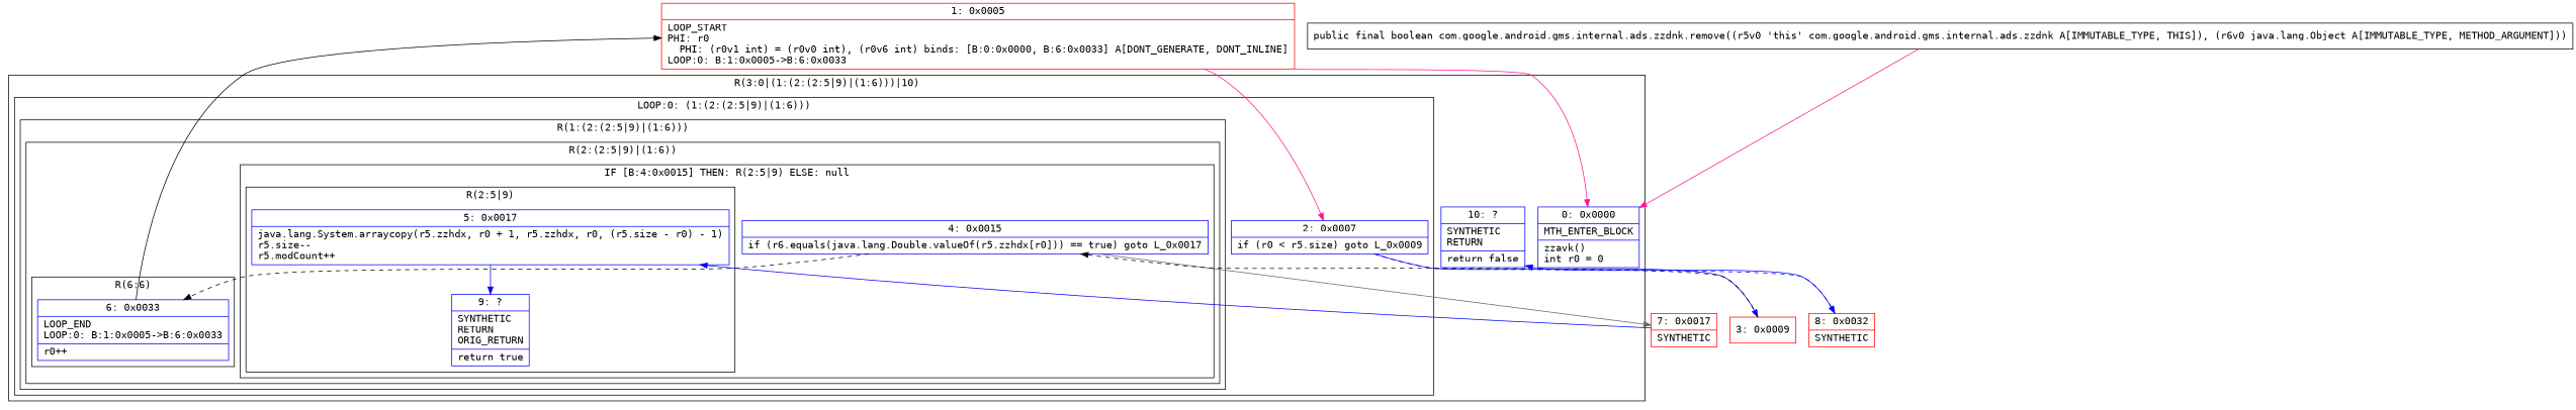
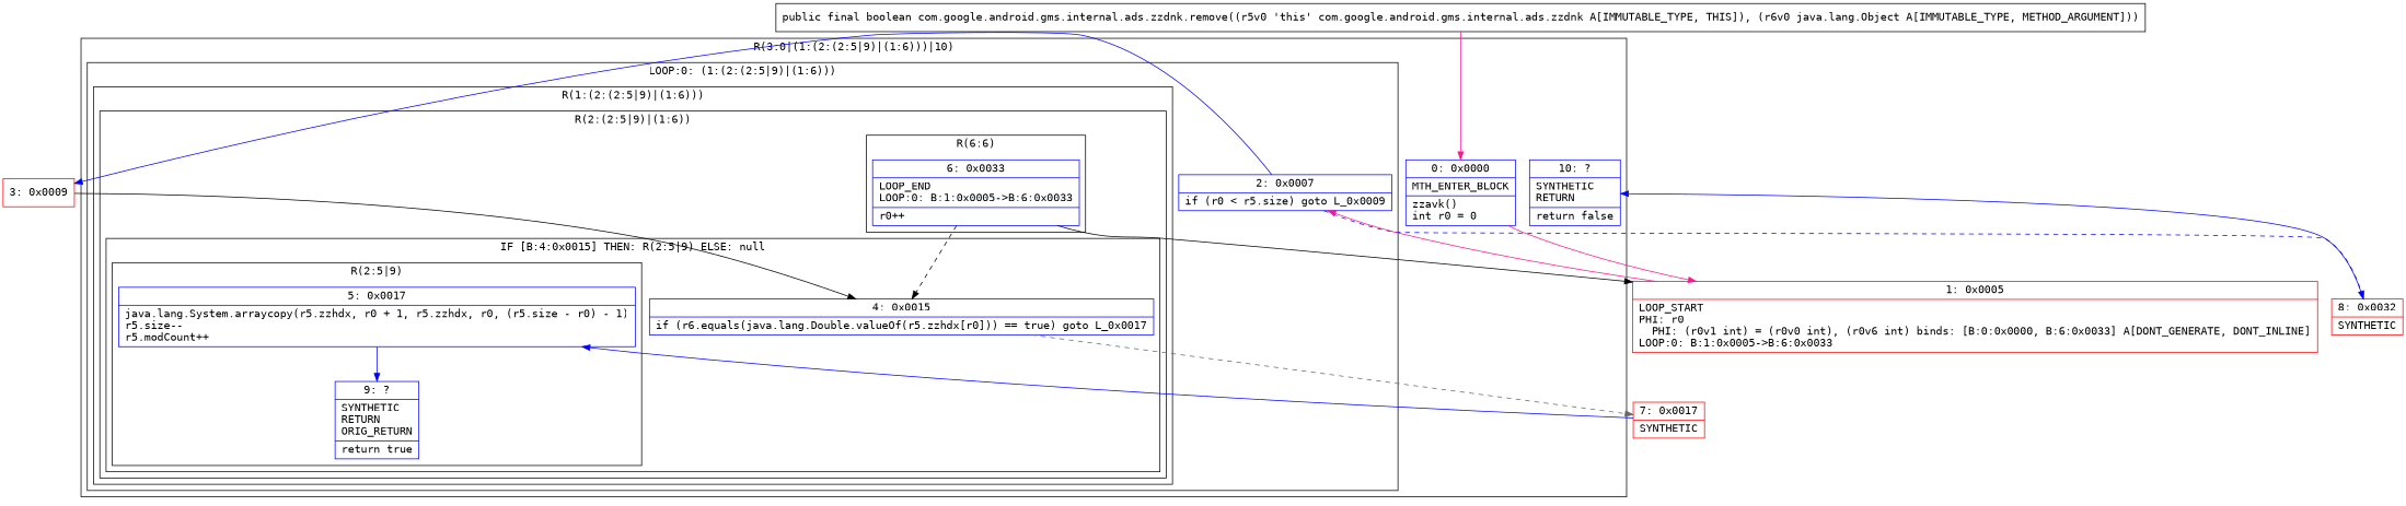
  digraph {
    fontname="DejaVu Sans Mono"
    node [color=blue fontname="DejaVu Sans Mono" shape=record]
    edge [color=blue fontname="DejaVu Sans Mono"]
    n1 [label="{5\:\ 0x0017|java.lang.System.arraycopy(r5.zzhdx, r0 + 1, r5.zzhdx, r0, (r5.size \- r0) \- 1)\lr5.size\-\-\lr5.modCount++\l}"]
    n2 [label="{9\:\ ?|SYNTHETIC\lRETURN\lORIG_RETURN\l|return true\l}"]
    n3 [label="{4\:\ 0x0015|if (r6.equals(java.lang.Double.valueOf(r5.zzhdx[r0])) == true) goto L_0x0017\l}"]
    n4 [label="{6\:\ 0x0033|LOOP_END\lLOOP:0: B:1:0x0005\-\>B:6:0x0033\l|r0++\l}"]
    n5 [label="{2\:\ 0x0007|if (r0 \< r5.size) goto L_0x0009\l}"]
    n6 [label="{0\:\ 0x0000|MTH_ENTER_BLOCK\l|zzavk()\lint r0 = 0\l}"]
    n7 [label="{10\:\ ?|SYNTHETIC\lRETURN\l|return false\l}"]
    n8 [color=red label="{7\:\ 0x0017|SYNTHETIC\l}"]
    n9 [color=red label="{1\:\ 0x0005|LOOP_START\lPHI: r0 \l  PHI: (r0v1 int) = (r0v0 int), (r0v6 int) binds: [B:0:0x0000, B:6:0x0033] A[DONT_GENERATE, DONT_INLINE]\lLOOP:0: B:1:0x0005\-\>B:6:0x0033\l}"]
    n10 [color=red label="{3\:\ 0x0009}"]
    n11 [color=red label="{8\:\ 0x0032|SYNTHETIC\l}"]
    n12 [label="{public final boolean com.google.android.gms.internal.ads.zzdnk.remove((r5v0 'this' com.google.android.gms.internal.ads.zzdnk A[IMMUTABLE_TYPE, THIS]), (r6v0 java.lang.Object A[IMMUTABLE_TYPE, METHOD_ARGUMENT])) }" color=""]
    subgraph cluster_1 {
      label="R(3:0|(1:(2:(2:5|9)|(1:6)))|10)"
      n6
      n7
      subgraph cluster_2 {
        label="LOOP:0: (1:(2:(2:5|9)|(1:6)))"
        n5
        subgraph cluster_3 {
          label="R(1:(2:(2:5|9)|(1:6)))"
          subgraph cluster_4 {
            label="R(2:(2:5|9)|(1:6))"
            subgraph cluster_5 {
              label="IF [B:4:0x0015] THEN: R(2:5|9) ELSE: null"
              n3
              subgraph cluster_6 {
                label="R(2:5|9)"
                n1
                n2
              }
            }
            subgraph cluster_7 {
              label="R(6:6)"
              n4
            }
          }
        }
      }
    }
    n1 -> n2
-   n3 -> n4 [color=black style=dashed]
-   n3 -> n8 [color=gray40]
+   n4 -> n3 [color=black style=dashed]
+   n3 -> n8 [color=gray40 style=dashed]
    n4 -> n9 [color=black]
    n5 -> n10
    n5 -> n11 [style=dashed]
-   n9 -> n6 [color=deeppink]
+   n6 -> n9 [color=deeppink]
    n8 -> n1
    n9 -> n5 [color=deeppink]
-   n10 -> n3 [color=black style=dashed]
+   n10 -> n3 [color=black]
    n11 -> n7
    n12 -> n6 [color=deeppink]
  }
